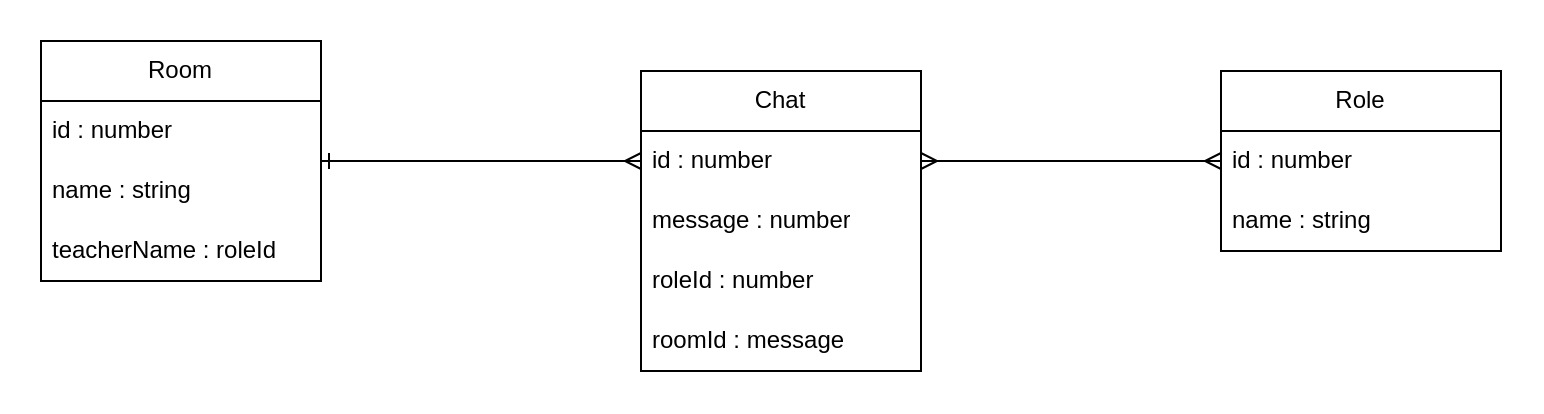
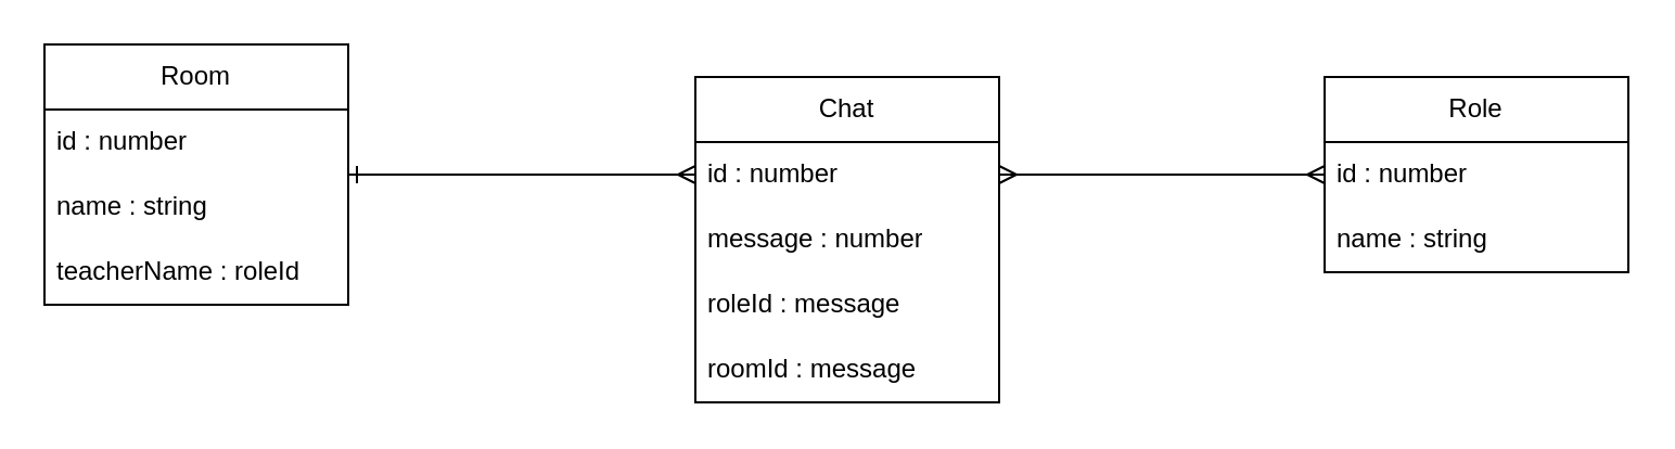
  <mxCell id="0" />
  <mxCell id="1" parent="0" />
  <mxCell id="2" style="edgeStyle=none;html=1;entryX=0;entryY=0.5;entryDx=0;entryDy=0;startArrow=ERone;startFill=0;endArrow=ERmany;endFill=0;" parent="1" source="3" target="8" edge="1"><mxGeometry relative="1" as="geometry" /></mxCell>
  <mxCell id="3" value="Room" style="swimlane;fontStyle=0;childLayout=stackLayout;horizontal=1;startSize=30;horizontalStack=0;resizeParent=1;resizeParentMax=0;resizeLast=0;collapsible=1;marginBottom=0;whiteSpace=wrap;html=1;" parent="1" vertex="1"><mxGeometry x="20" y="20" width="140" height="120" as="geometry" /></mxCell>
  <mxCell id="4" value="id : number" style="text;strokeColor=none;fillColor=none;align=left;verticalAlign=middle;spacingLeft=4;spacingRight=4;overflow=hidden;points=[[0,0.5],[1,0.5]];portConstraint=eastwest;rotatable=0;whiteSpace=wrap;html=1;" parent="3" vertex="1"><mxGeometry y="30" width="140" height="30" as="geometry" /></mxCell>
  <mxCell id="5" value="name : string" style="text;strokeColor=none;fillColor=none;align=left;verticalAlign=middle;spacingLeft=4;spacingRight=4;overflow=hidden;points=[[0,0.5],[1,0.5]];portConstraint=eastwest;rotatable=0;whiteSpace=wrap;html=1;" parent="3" vertex="1"><mxGeometry y="60" width="140" height="30" as="geometry" /></mxCell>
  <mxCell id="6" value="teacherName : roleId" style="text;strokeColor=none;fillColor=none;align=left;verticalAlign=middle;spacingLeft=4;spacingRight=4;overflow=hidden;points=[[0,0.5],[1,0.5]];portConstraint=eastwest;rotatable=0;whiteSpace=wrap;html=1;" parent="3" vertex="1"><mxGeometry y="90" width="140" height="30" as="geometry" /></mxCell>
  <mxCell id="7" value="&lt;span style=&quot;text-align: left;&quot;&gt;Chat&lt;/span&gt;" style="swimlane;fontStyle=0;childLayout=stackLayout;horizontal=1;startSize=30;horizontalStack=0;resizeParent=1;resizeParentMax=0;resizeLast=0;collapsible=1;marginBottom=0;whiteSpace=wrap;html=1;" parent="1" vertex="1"><mxGeometry x="320" y="35" width="140" height="150" as="geometry" /></mxCell>
  <mxCell id="8" value="id : number" style="text;strokeColor=none;fillColor=none;align=left;verticalAlign=middle;spacingLeft=4;spacingRight=4;overflow=hidden;points=[[0,0.5],[1,0.5]];portConstraint=eastwest;rotatable=0;whiteSpace=wrap;html=1;" parent="7" vertex="1"><mxGeometry y="30" width="140" height="30" as="geometry" /></mxCell>
  <mxCell id="9" value="message : number" style="text;strokeColor=none;fillColor=none;align=left;verticalAlign=middle;spacingLeft=4;spacingRight=4;overflow=hidden;points=[[0,0.5],[1,0.5]];portConstraint=eastwest;rotatable=0;whiteSpace=wrap;html=1;" parent="7" vertex="1"><mxGeometry y="60" width="140" height="30" as="geometry" /></mxCell>
- <mxCell id="10" value="roleId : number" style="text;strokeColor=none;fillColor=none;align=left;verticalAlign=middle;spacingLeft=4;spacingRight=4;overflow=hidden;points=[[0,0.5],[1,0.5]];portConstraint=eastwest;rotatable=0;whiteSpace=wrap;html=1;" parent="7" vertex="1"><mxGeometry y="90" width="140" height="30" as="geometry" /></mxCell>
+ <mxCell id="10" value="roleId : message" style="text;strokeColor=none;fillColor=none;align=left;verticalAlign=middle;spacingLeft=4;spacingRight=4;overflow=hidden;points=[[0,0.5],[1,0.5]];portConstraint=eastwest;rotatable=0;whiteSpace=wrap;html=1;" parent="7" vertex="1"><mxGeometry y="90" width="140" height="30" as="geometry" /></mxCell>
  <mxCell id="11" value="roomId : message" style="text;strokeColor=none;fillColor=none;align=left;verticalAlign=middle;spacingLeft=4;spacingRight=4;overflow=hidden;points=[[0,0.5],[1,0.5]];portConstraint=eastwest;rotatable=0;whiteSpace=wrap;html=1;" parent="7" vertex="1"><mxGeometry y="120" width="140" height="30" as="geometry" /></mxCell>
  <mxCell id="12" value="&lt;span style=&quot;text-align: left;&quot;&gt;Role&lt;/span&gt;" style="swimlane;fontStyle=0;childLayout=stackLayout;horizontal=1;startSize=30;horizontalStack=0;resizeParent=1;resizeParentMax=0;resizeLast=0;collapsible=1;marginBottom=0;whiteSpace=wrap;html=1;" parent="1" vertex="1"><mxGeometry x="610" y="35" width="140" height="90" as="geometry" /></mxCell>
  <mxCell id="13" value="id : number" style="text;strokeColor=none;fillColor=none;align=left;verticalAlign=middle;spacingLeft=4;spacingRight=4;overflow=hidden;points=[[0,0.5],[1,0.5]];portConstraint=eastwest;rotatable=0;whiteSpace=wrap;html=1;" parent="12" vertex="1"><mxGeometry y="30" width="140" height="30" as="geometry" /></mxCell>
  <mxCell id="14" value="name : string" style="text;strokeColor=none;fillColor=none;align=left;verticalAlign=middle;spacingLeft=4;spacingRight=4;overflow=hidden;points=[[0,0.5],[1,0.5]];portConstraint=eastwest;rotatable=0;whiteSpace=wrap;html=1;" parent="12" vertex="1"><mxGeometry y="60" width="140" height="30" as="geometry" /></mxCell>
  <mxCell id="15" style="edgeStyle=none;html=1;exitX=0;exitY=0.5;exitDx=0;exitDy=0;entryX=1;entryY=0.5;entryDx=0;entryDy=0;startArrow=ERmany;startFill=0;endArrow=ERmany;endFill=0;" parent="1" source="13" target="8" edge="1"><mxGeometry relative="1" as="geometry" /></mxCell>
